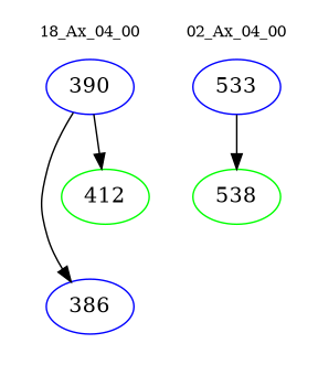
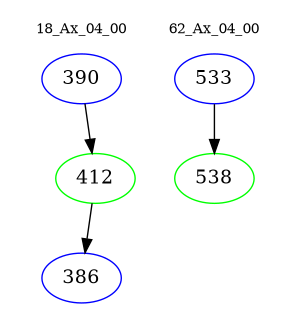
  digraph {
    node [color=blue]
    edge [color=black]
    n1 [label=390]
    n2 [label=386]
    n3 [color=green label=412]
    n4 [label=533]
    n5 [color=green label=538]
    subgraph cluster_1 {
      color=white
      fontsize=10
      label="18_Ax_04_00"
      n1
      n2
      n3
    }
    subgraph cluster_2 {
      color=white
      fontsize=10
-     label="02_Ax_04_00"
+     label="62_Ax_04_00"
      n4
      n5
    }
-   n1 -> n2
+   n3 -> n2
    n1 -> n3
    n4 -> n5
  }
